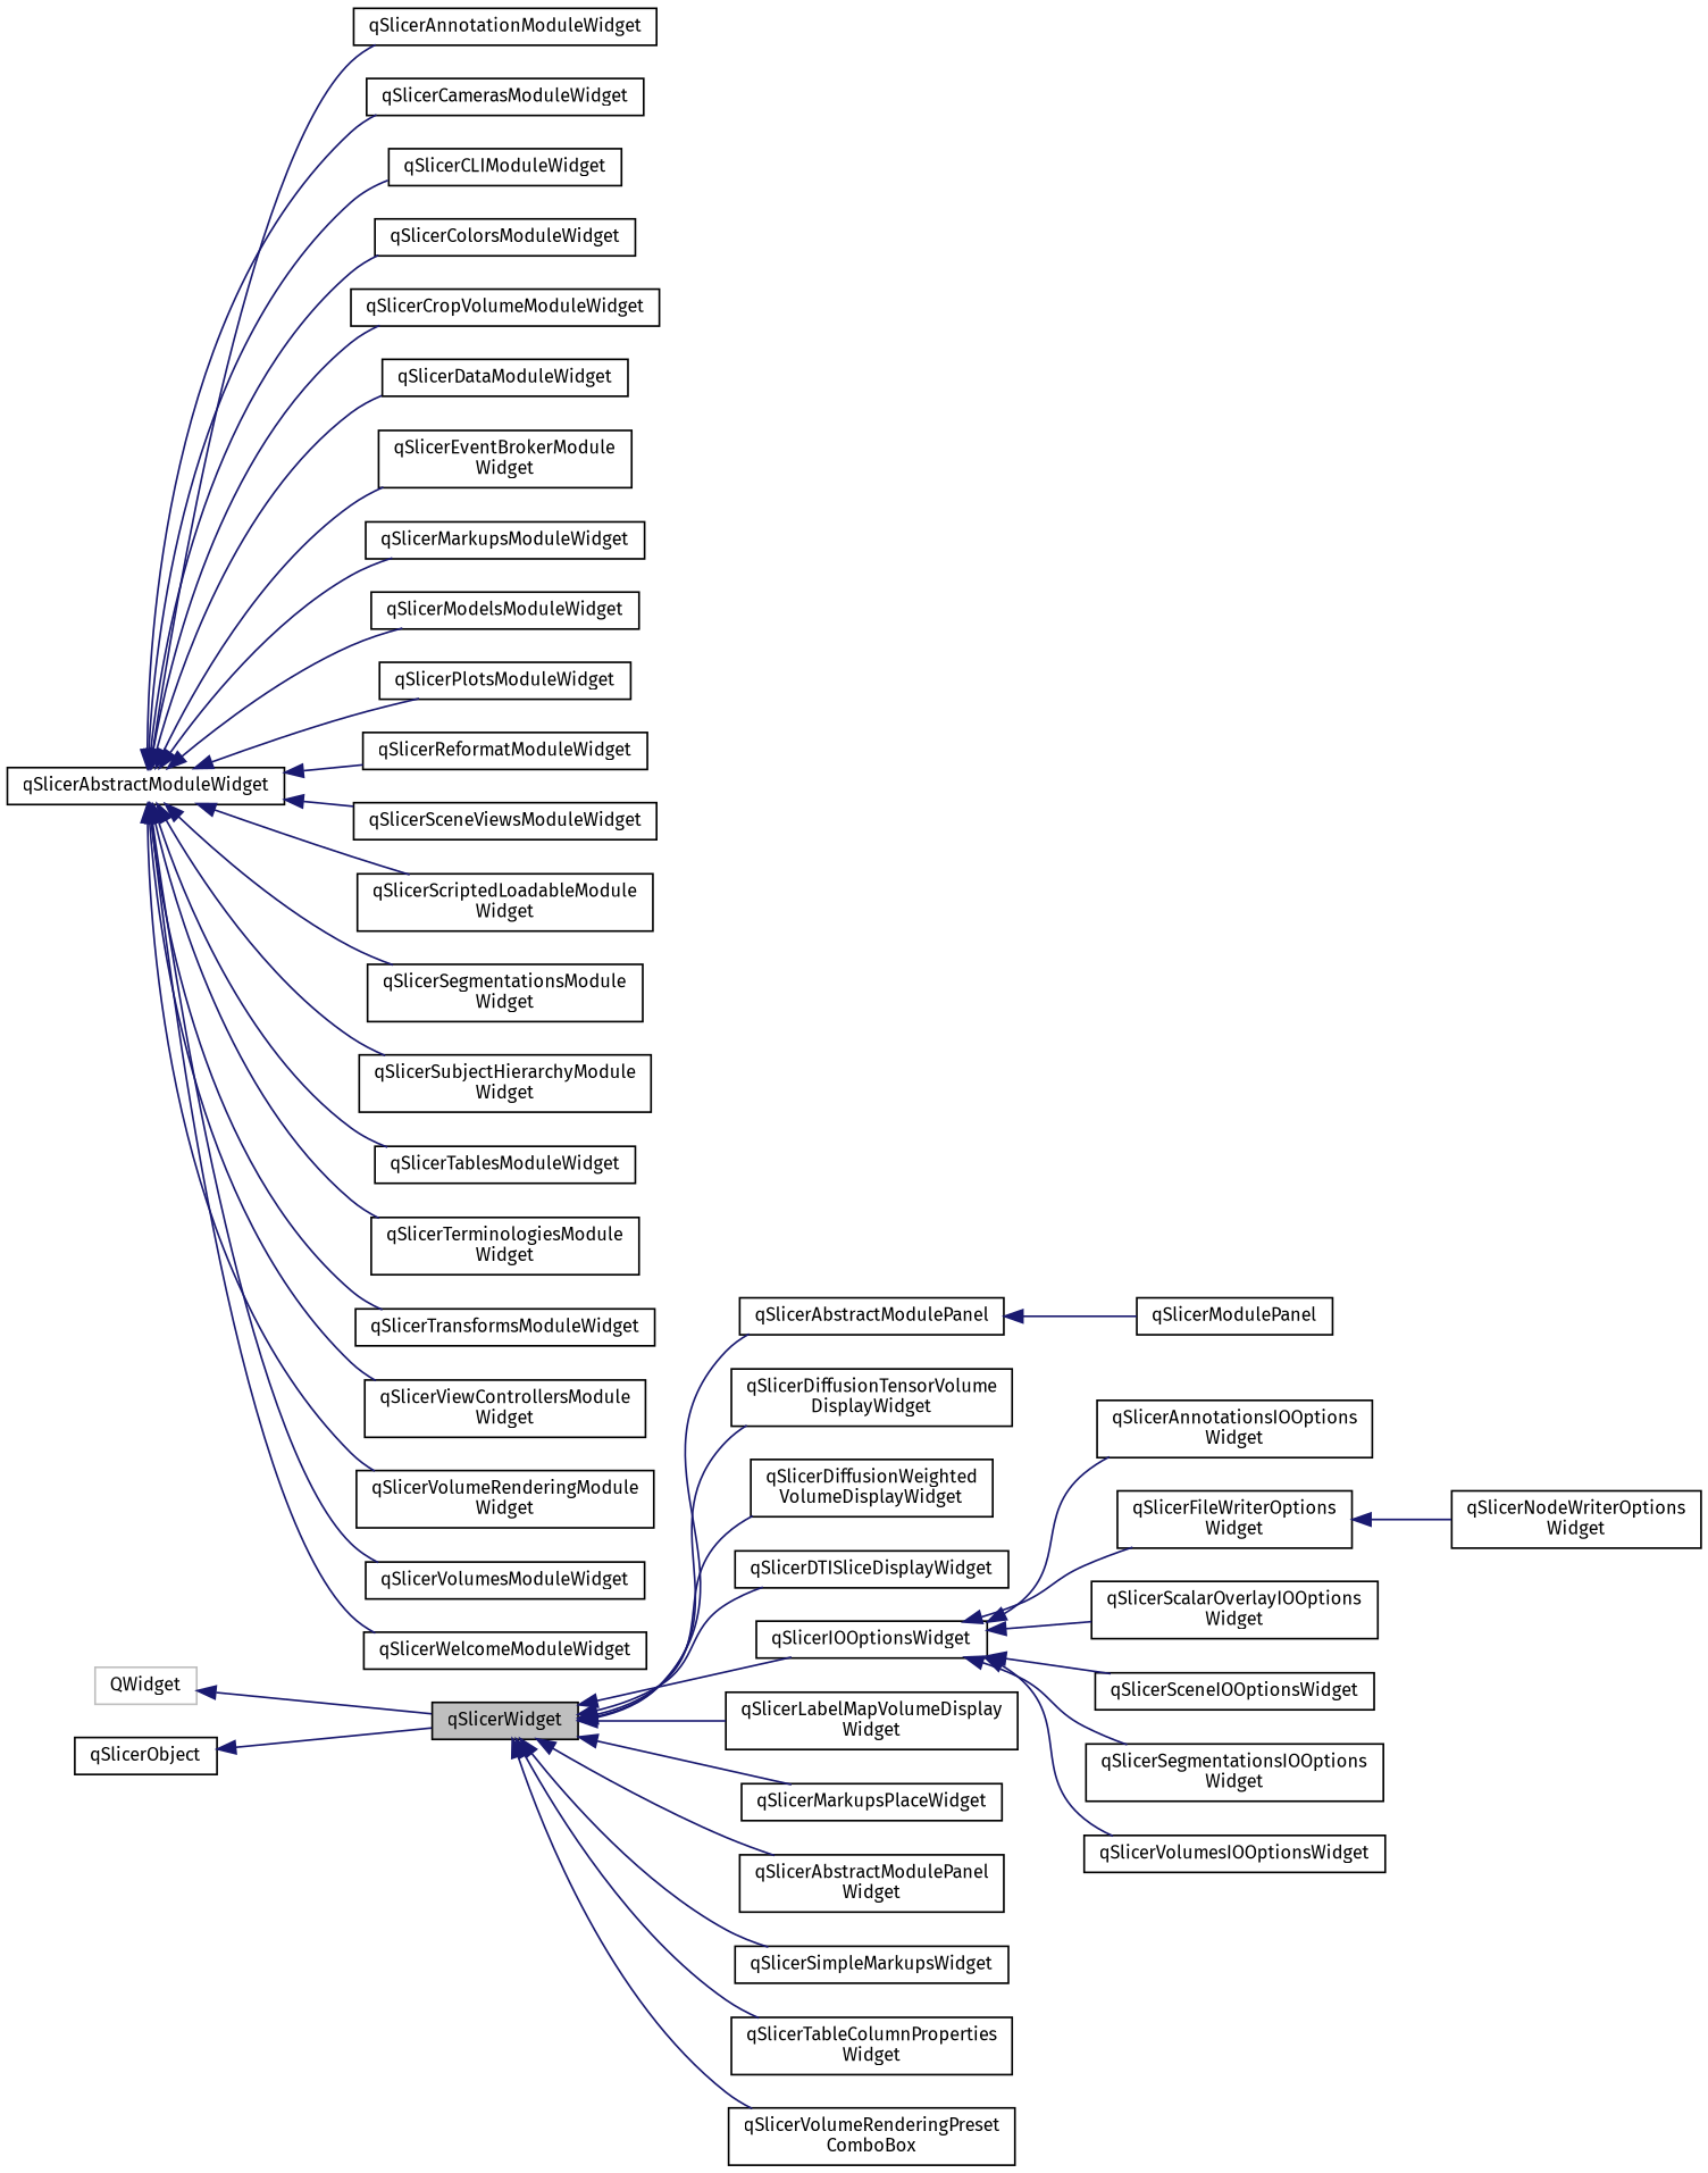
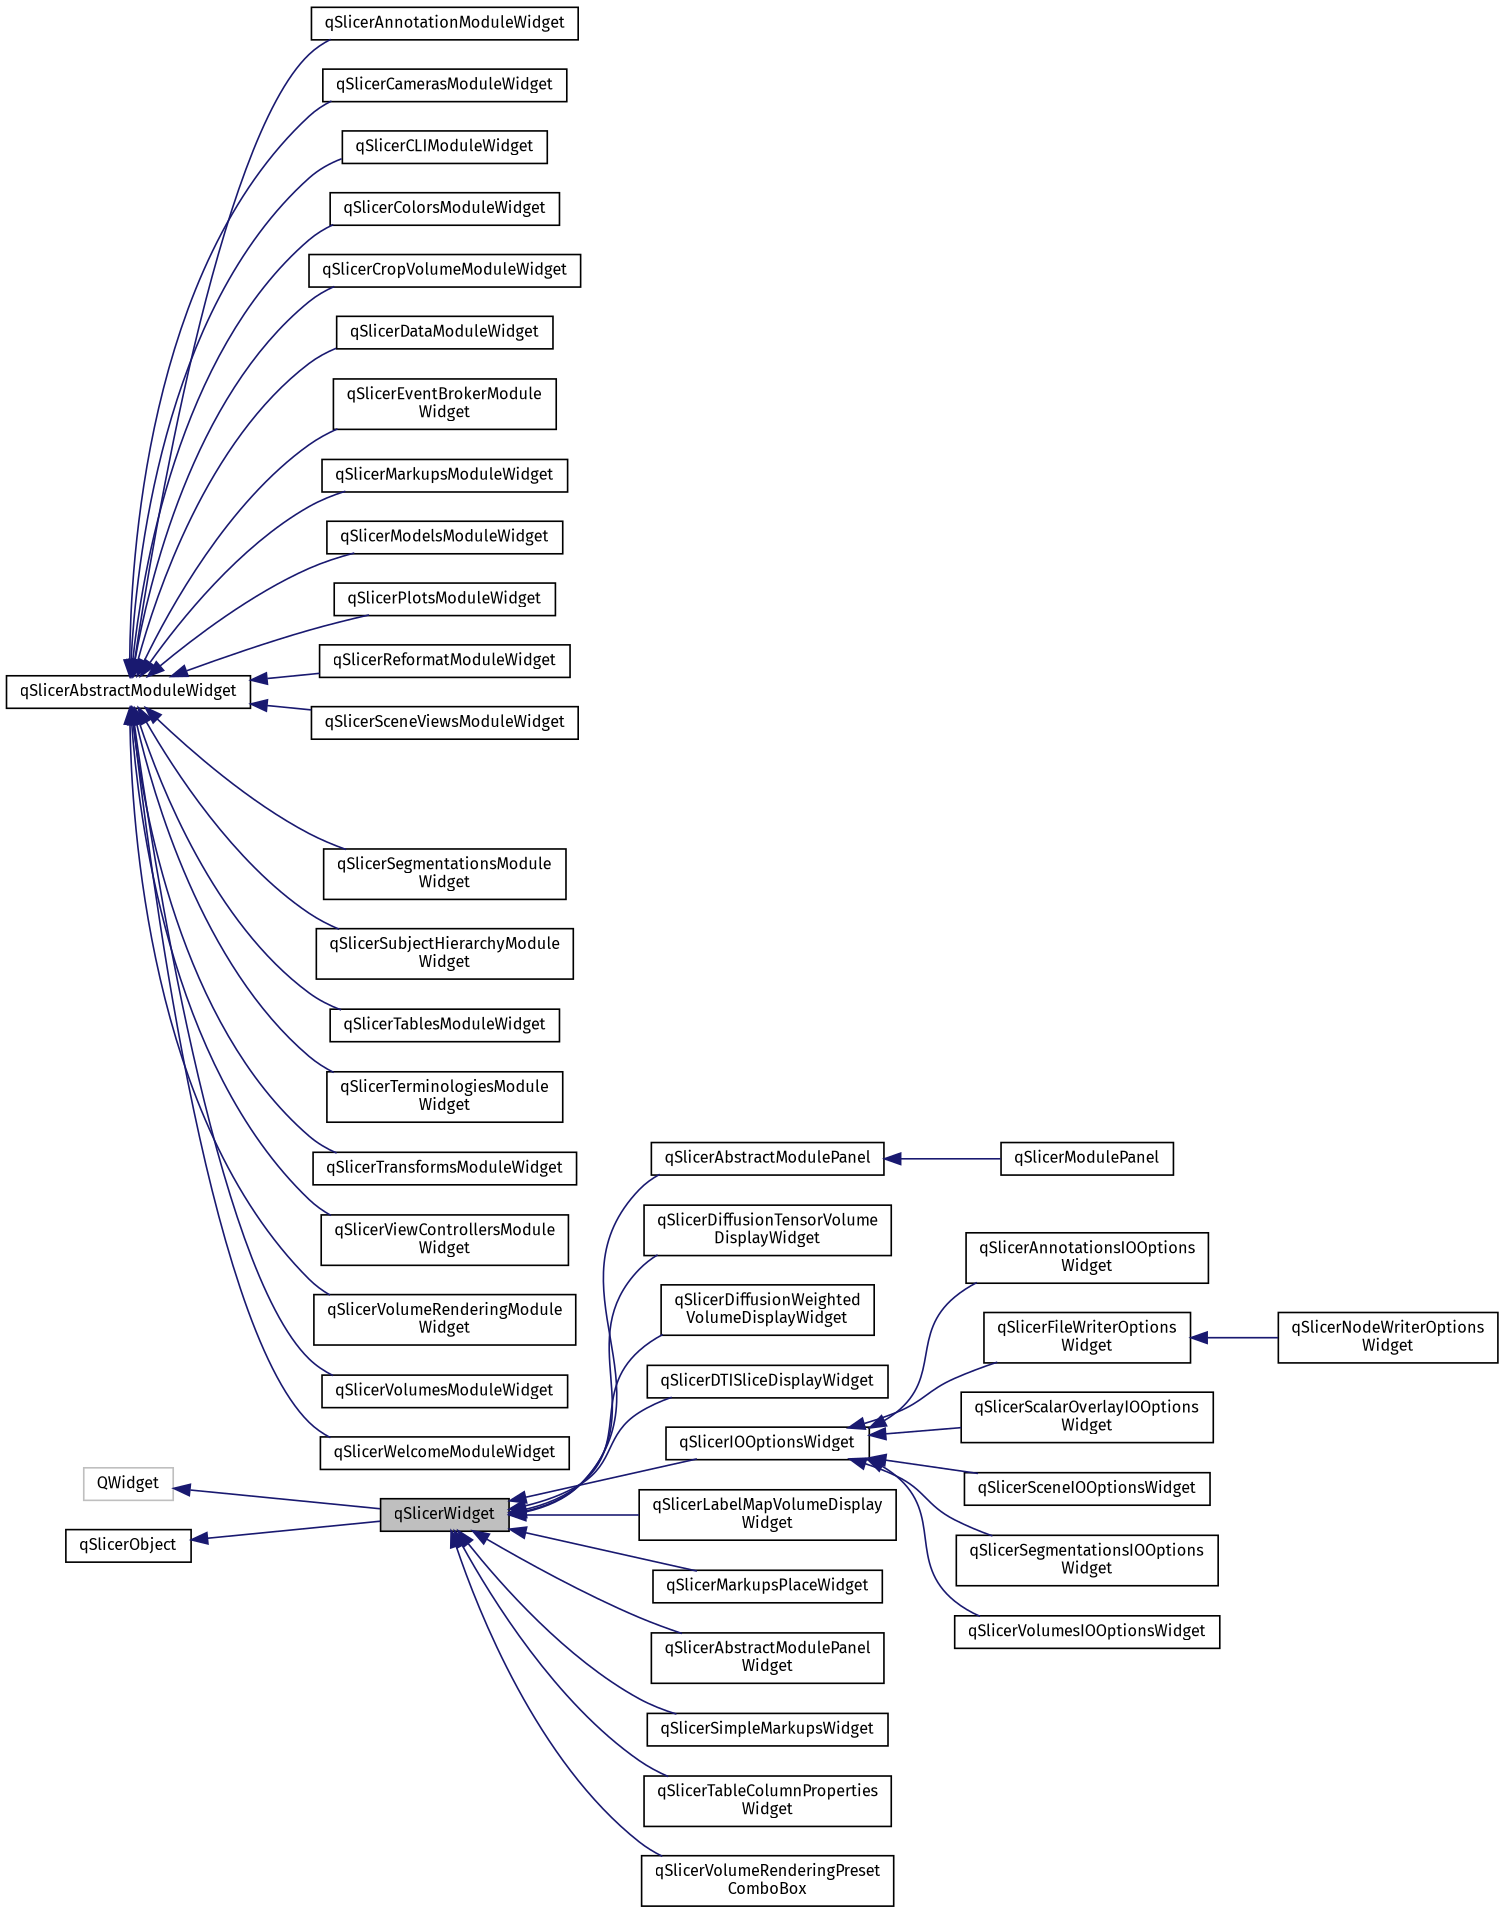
  digraph {
    fontname="Fira Sans"
    rankdir=LR
    node [color=black fontname="Fira Sans" fontsize=10 shape=record]
    edge [color=midnightblue dir=back fontname="Fira Sans" fontsize=10 labelfontname=Helvetica labelfontsize=10 style=solid]
    n1 [fillcolor=grey75 fontcolor=black height=0.2 label=qSlicerWidget style=filled width=0.4]
    n2 [height=0.2 label=qSlicerAbstractModulePanel width=0.4]
    n3 [height=0.2 label="qSlicerDiffusionTensorVolume\lDisplayWidget" width=0.4]
    n4 [height=0.2 label="qSlicerDiffusionWeighted\lVolumeDisplayWidget" width=0.4]
    n5 [height=0.2 label=qSlicerDTISliceDisplayWidget width=0.4]
    n6 [height=0.2 label=qSlicerIOOptionsWidget width=0.4]
    n7 [height=0.2 label="qSlicerLabelMapVolumeDisplay\lWidget" width=0.4]
    n8 [height=0.2 label=qSlicerMarkupsPlaceWidget width=0.4]
    n9 [height=0.2 label="qSlicerAbstractModulePanel\lWidget" width=0.4]
    n10 [height=0.2 label=qSlicerSimpleMarkupsWidget width=0.4]
    n11 [height=0.2 label="qSlicerTableColumnProperties\lWidget" width=0.4]
    n12 [height=0.2 label="qSlicerVolumeRenderingPreset\lComboBox" width=0.4]
    n13 [height=0.2 label=qSlicerModulePanel width=0.4]
    n14 [height=0.2 label=qSlicerAbstractModuleWidget width=0.4]
    n15 [height=0.2 label=qSlicerAnnotationModuleWidget width=0.4]
    n16 [height=0.2 label=qSlicerCamerasModuleWidget width=0.4]
    n17 [height=0.2 label=qSlicerCLIModuleWidget width=0.4]
    n18 [height=0.2 label=qSlicerColorsModuleWidget width=0.4]
    n19 [height=0.2 label=qSlicerCropVolumeModuleWidget width=0.4]
    n20 [height=0.2 label=qSlicerDataModuleWidget width=0.4]
    n21 [height=0.2 label="qSlicerEventBrokerModule\lWidget" width=0.4]
    n22 [height=0.2 label=qSlicerMarkupsModuleWidget width=0.4]
    n23 [height=0.2 label=qSlicerModelsModuleWidget width=0.4]
    n24 [height=0.2 label=qSlicerPlotsModuleWidget width=0.4]
    n25 [height=0.2 label=qSlicerReformatModuleWidget width=0.4]
    n26 [height=0.2 label=qSlicerSceneViewsModuleWidget width=0.4]
-   n27 [height=0.2 label="qSlicerScriptedLoadableModule\lWidget" width=0.4]
    n28 [height=0.2 label="qSlicerSegmentationsModule\lWidget" width=0.4]
    n29 [height=0.2 label="qSlicerSubjectHierarchyModule\lWidget" width=0.4]
    n30 [height=0.2 label=qSlicerTablesModuleWidget width=0.4]
    n31 [height=0.2 label="qSlicerTerminologiesModule\lWidget" width=0.4]
    n32 [height=0.2 label=qSlicerTransformsModuleWidget width=0.4]
    n33 [height=0.2 label="qSlicerViewControllersModule\lWidget" width=0.4]
    n34 [height=0.2 label="qSlicerVolumeRenderingModule\lWidget" width=0.4]
    n35 [height=0.2 label=qSlicerVolumesModuleWidget width=0.4]
    n36 [height=0.2 label=qSlicerWelcomeModuleWidget width=0.4]
    n37 [height=0.2 label="qSlicerAnnotationsIOOptions\lWidget" width=0.4]
    n38 [height=0.2 label="qSlicerFileWriterOptions\lWidget" width=0.4]
    n39 [height=0.2 label="qSlicerScalarOverlayIOOptions\lWidget" width=0.4]
    n40 [height=0.2 label=qSlicerSceneIOOptionsWidget width=0.4]
    n41 [height=0.2 label="qSlicerSegmentationsIOOptions\lWidget" width=0.4]
    n42 [height=0.2 label=qSlicerVolumesIOOptionsWidget width=0.4]
    n43 [color=grey75 height=0.2 label=QWidget width=0.4]
    n44 [height=0.2 label=qSlicerObject width=0.4]
    n45 [height=0.2 label="qSlicerNodeWriterOptions\lWidget" width=0.4]
    n1 -> n2
    n1 -> n3
    n1 -> n4
    n1 -> n5
    n1 -> n6
    n1 -> n7
    n1 -> n8
    n1 -> n9
    n1 -> n10
    n1 -> n11
    n1 -> n12
    n2 -> n13
    n6 -> n37
    n6 -> n38
    n6 -> n39
    n6 -> n40
    n6 -> n41
    n6 -> n42
    n14 -> n15
    n14 -> n16
    n14 -> n17
    n14 -> n18
    n14 -> n19
    n14 -> n20
    n14 -> n21
    n14 -> n22
    n14 -> n23
    n14 -> n24
    n14 -> n25
    n14 -> n26
-   n14 -> n27
    n14 -> n28
    n14 -> n29
    n14 -> n30
    n14 -> n31
    n14 -> n32
    n14 -> n33
    n14 -> n34
    n14 -> n35
    n14 -> n36
    n38 -> n45
    n43 -> n1
    n44 -> n1
  }
